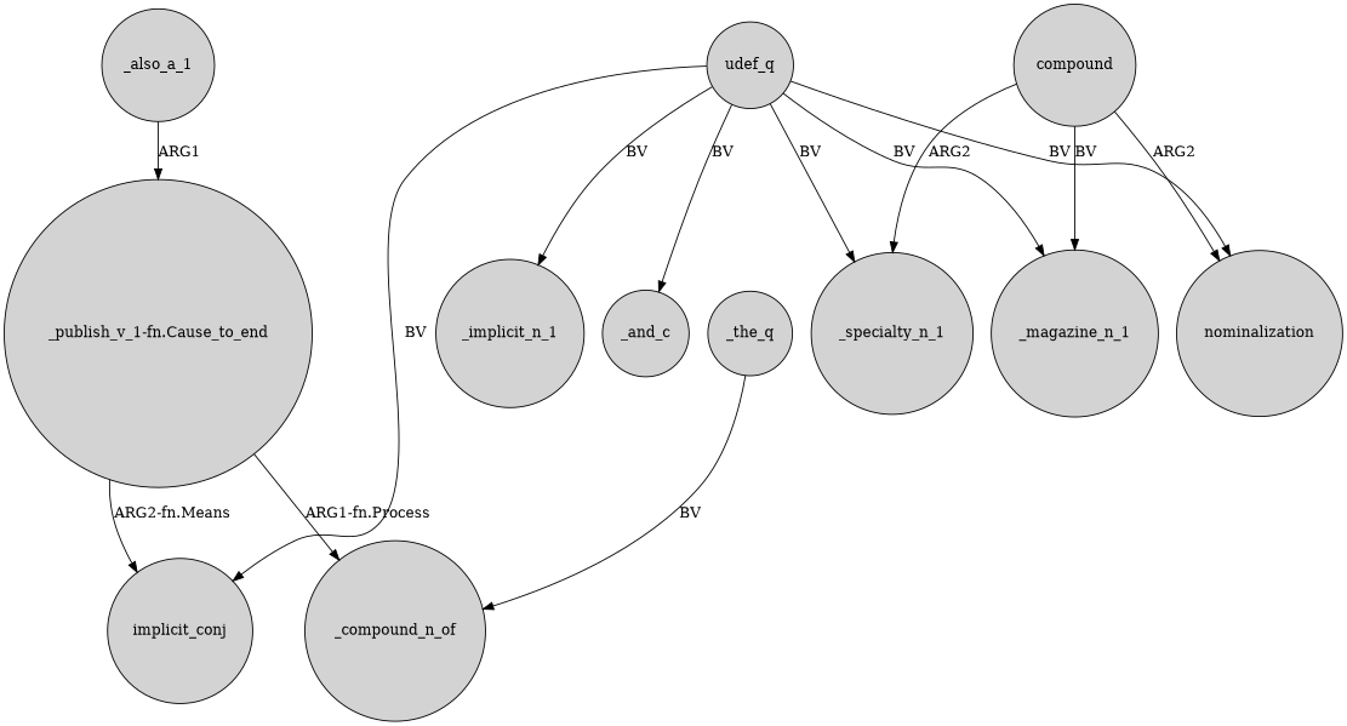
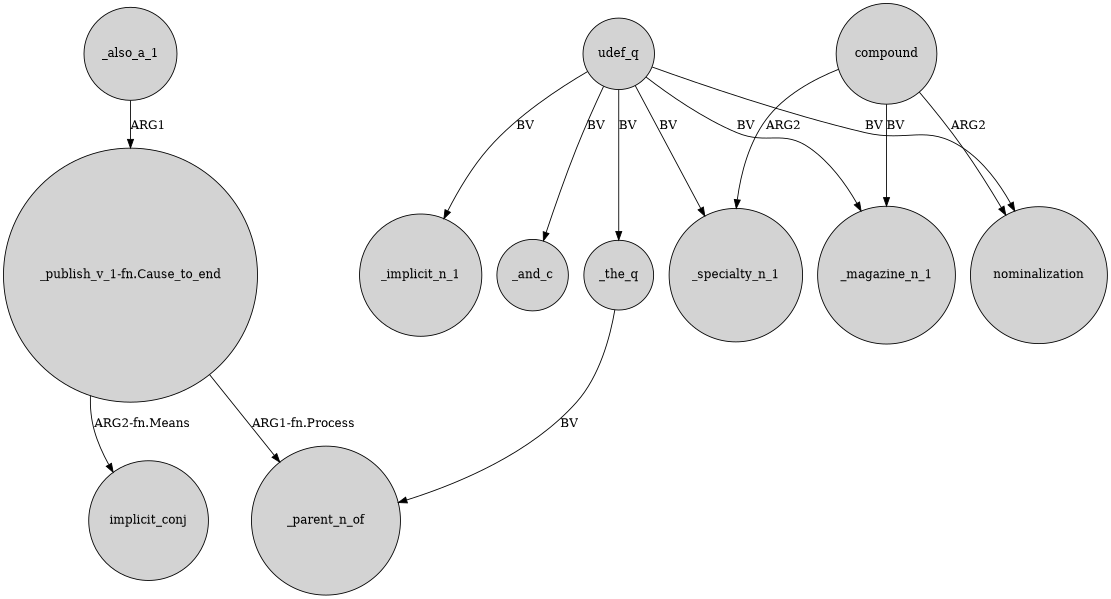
  digraph {
    node [shape=circle style=filled]
    n1 [label=_implicit_n_1]
    udef_q
    _magazine_n_1
    _and_c
    nominalization
    implicit_conj
    _specialty_n_1
    compound
    _the_q
-   _parent_n_of [label=_compound_n_of]
+   _parent_n_of
    "_publish_v_1-fn.Cause_to_end"
    _also_a_1
    udef_q -> n1 [label=BV]
    udef_q -> _magazine_n_1 [label=BV]
    udef_q -> _and_c [label=BV]
    udef_q -> nominalization [label=BV]
-   udef_q -> implicit_conj [label=BV]
+   udef_q -> _the_q [label=BV]
    udef_q -> _specialty_n_1 [label=BV]
    compound -> _magazine_n_1 [label=BV]
    compound -> nominalization [label=ARG2]
    compound -> _specialty_n_1 [label=ARG2]
    _the_q -> _parent_n_of [label=BV]
    "_publish_v_1-fn.Cause_to_end" -> implicit_conj [label="ARG2-fn.Means"]
    "_publish_v_1-fn.Cause_to_end" -> _parent_n_of [label="ARG1-fn.Process"]
    _also_a_1 -> "_publish_v_1-fn.Cause_to_end" [label=ARG1]
  }
